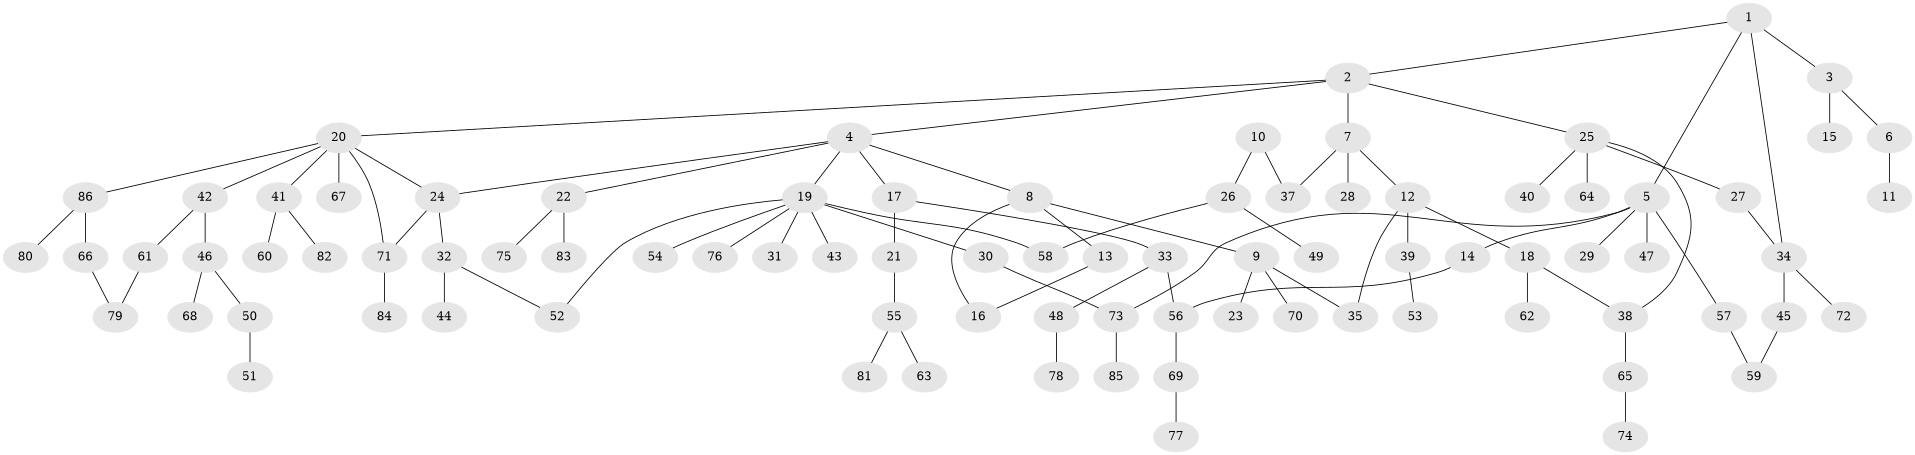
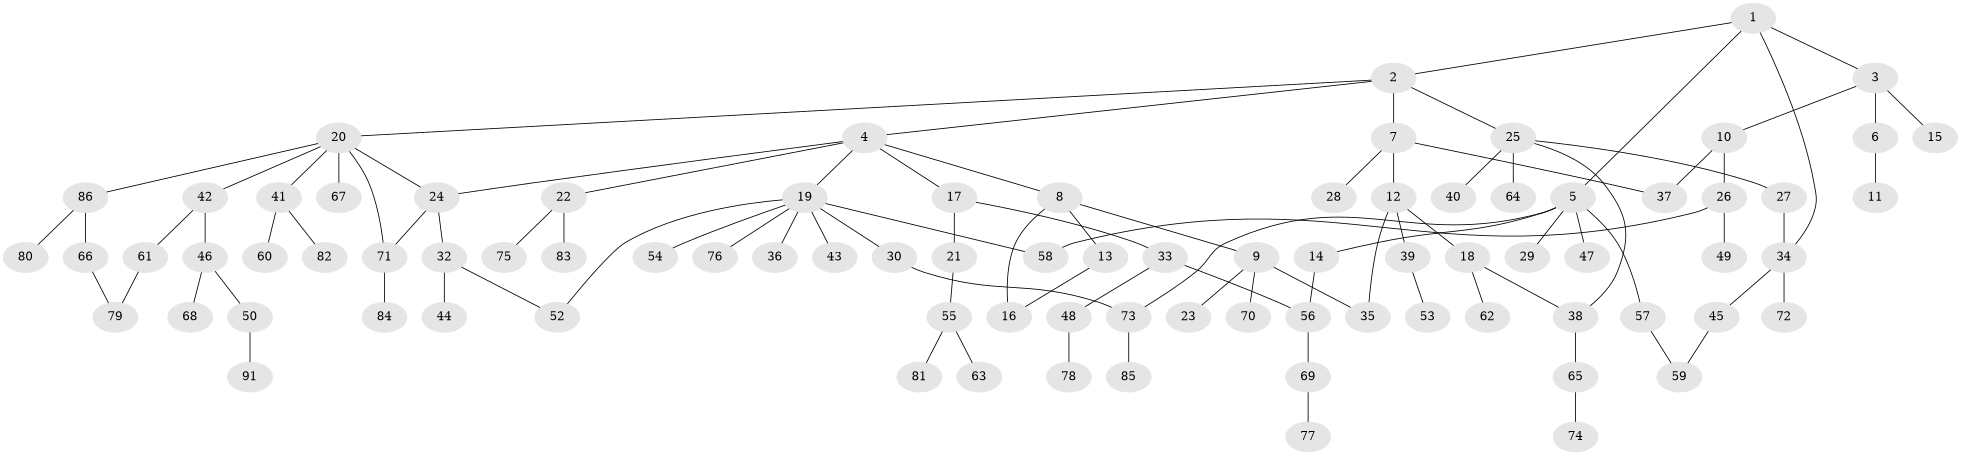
  graph {
    fontname="DejaVu Serif"
    node [color=gray90 fontname="DejaVu Serif" style=filled]
    edge [fontname="DejaVu Serif"]
    1
    2
    3
    5
    34
    4
    7
    20
    25
    6
    10
    15
    14
    29
    47
    57
    73
    45
    72
    8
    17
    19
    22
    24
    12
    28
    37
    n28 [label=86]
    41
    42
    67
    71
    38
    27
    40
    64
    11
    26
    9
    13
    16
    21
    33
    30
-   31
+   31 [label=36]
    43
    52
    54
    58
    76
    75
    83
    32
    56
    59
    85
    35
    18
    39
    23
    70
    49
    62
    53
    69
    55
    48
    65
    66
    80
    60
    82
    46
    61
    84
    63
    81
    44
    78
    79
    74
    50
    68
-   51
+   51 [label=91]
    77
    1 -- 2
    1 -- 3
    1 -- 5
    1 -- 34
    2 -- 4
    2 -- 7
    2 -- 20
    2 -- 25
    3 -- 6
+   3 -- 10
    3 -- 15
    5 -- 14
    5 -- 29
    5 -- 47
    5 -- 57
    5 -- 73
    34 -- 45
    34 -- 72
    4 -- 8
    4 -- 17
    4 -- 19
    4 -- 22
    4 -- 24
    7 -- 12
    7 -- 28
    7 -- 37
    20 -- 24
    20 -- n28
    20 -- 41
    20 -- 42
    20 -- 67
    20 -- 71
    25 -- 38
    25 -- 27
    25 -- 40
    25 -- 64
    6 -- 11
    10 -- 37
    10 -- 26
    14 -- 56
    57 -- 59
    73 -- 85
    45 -- 59
    8 -- 9
    8 -- 13
    8 -- 16
    17 -- 21
    17 -- 33
    19 -- 30
    19 -- 31
    19 -- 43
    19 -- 52
    19 -- 54
    19 -- 58
    19 -- 76
    22 -- 75
    22 -- 83
    24 -- 71
    24 -- 32
    12 -- 35
    12 -- 18
    12 -- 39
    n28 -- 66
    n28 -- 80
    41 -- 60
    41 -- 82
    42 -- 46
    42 -- 61
    71 -- 84
    38 -- 65
    27 -- 34
    26 -- 58
    26 -- 49
    9 -- 35
    9 -- 23
    9 -- 70
    13 -- 16
    21 -- 55
    33 -- 56
    33 -- 48
    30 -- 73
    32 -- 52
    32 -- 44
    56 -- 69
    18 -- 38
    18 -- 62
    39 -- 53
    69 -- 77
    55 -- 63
    55 -- 81
    48 -- 78
    65 -- 74
    66 -- 79
    46 -- 50
    46 -- 68
    61 -- 79
    50 -- 51
  }
